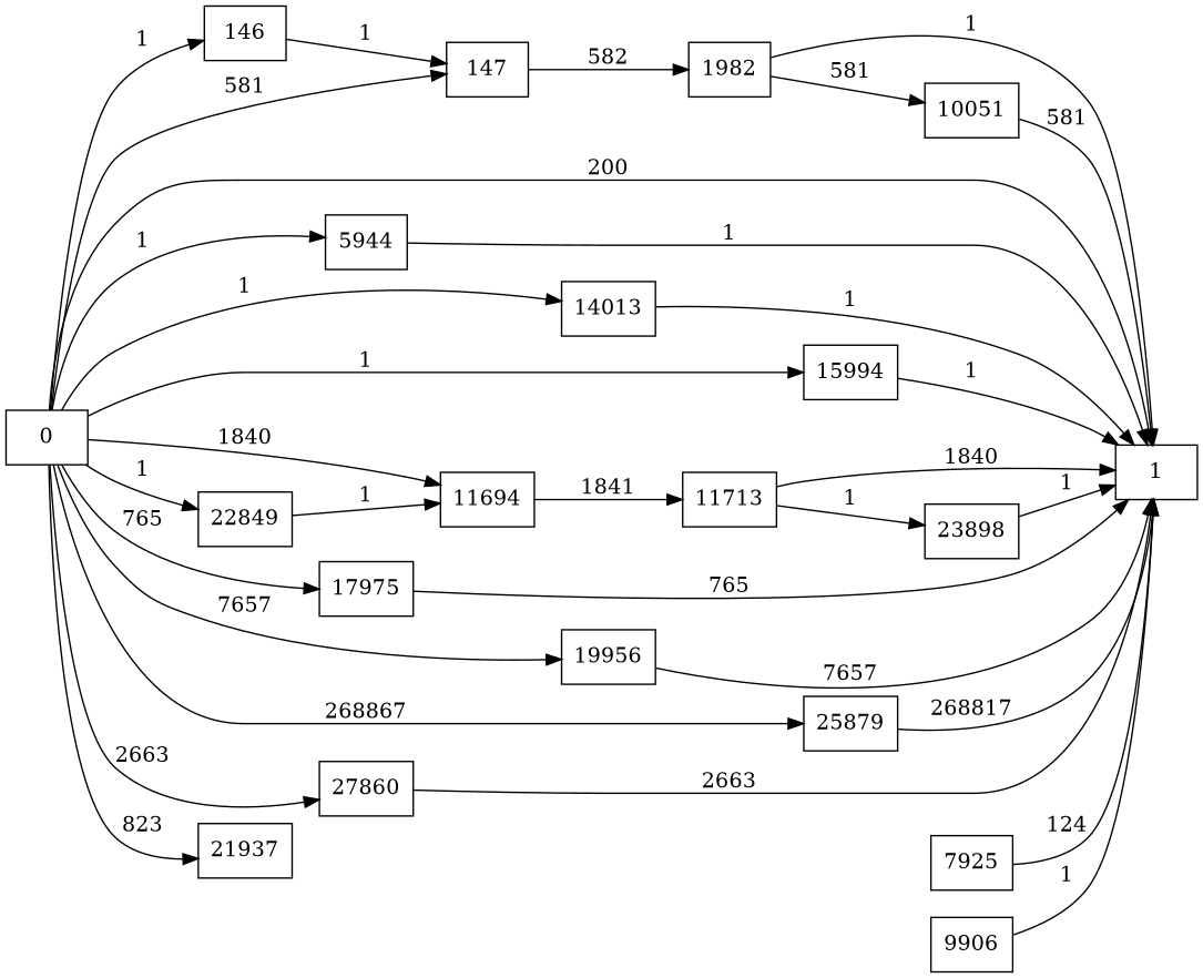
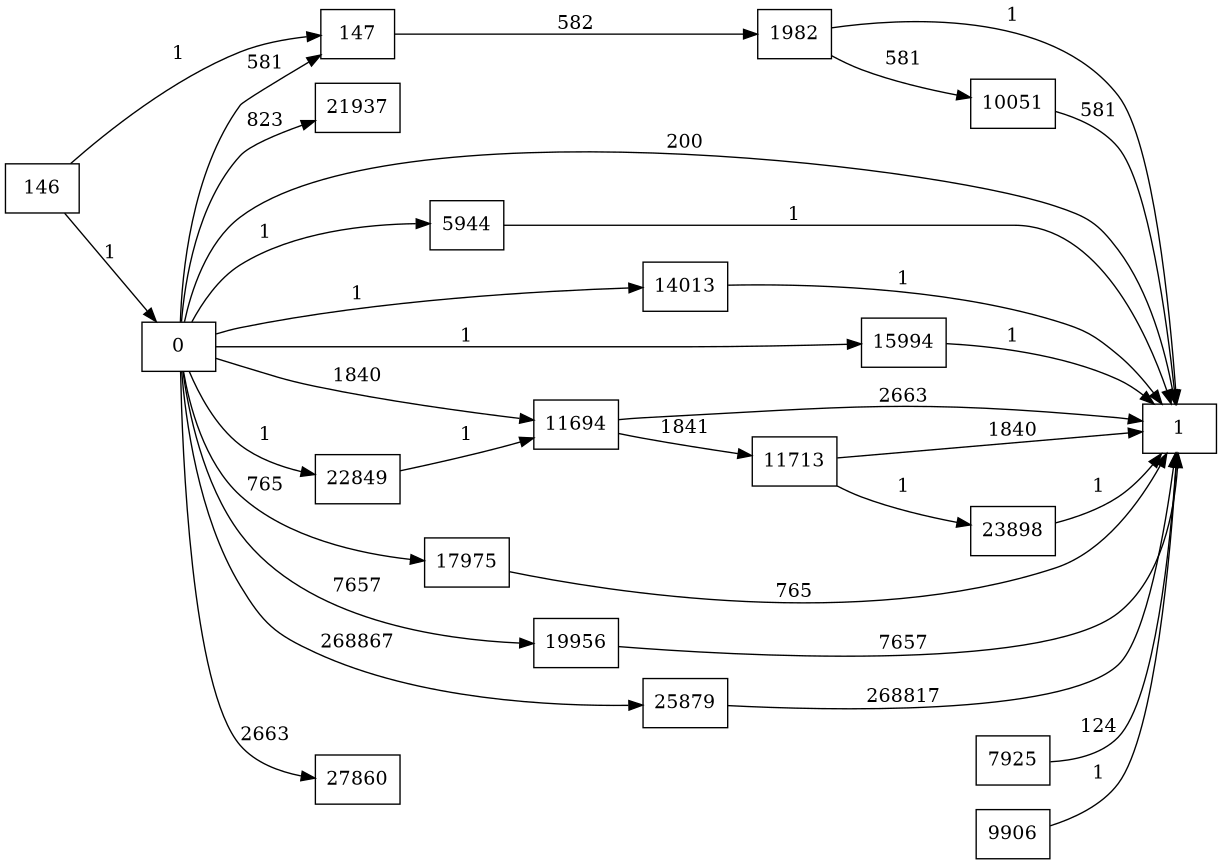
  digraph {
    rankdir=LR
    node [shape=rectangle]
    146
    147
    1982
    1
    10051
    5944
    7925
    9906
    11694
    11713
    23898
    14013
    15994
    17975
    19956
    22849
    25879
    27860
    0
    21937
    146 -> 147 [label=1]
    147 -> 1982 [label=582]
    1982 -> 1 [label=1]
    1982 -> 10051 [label=581]
    10051 -> 1 [label=581]
    5944 -> 1 [label=1]
    7925 -> 1 [label=124]
    9906 -> 1 [label=1]
    11694 -> 11713 [label=1841]
    11713 -> 1 [label=1840]
    11713 -> 23898 [label=1]
    23898 -> 1 [label=1]
    14013 -> 1 [label=1]
    15994 -> 1 [label=1]
    17975 -> 1 [label=765]
    19956 -> 1 [label=7657]
    22849 -> 11694 [label=1]
    25879 -> 1 [label=268817]
-   27860 -> 1 [label=2663]
-   0 -> 146 [label=1]
+   11694 -> 1 [label=2663]
+   146 -> 0 [label=1]
    0 -> 147 [label=581]
    0 -> 1 [label=200]
    0 -> 5944 [label=1]
    0 -> 11694 [label=1840]
    0 -> 14013 [label=1]
    0 -> 15994 [label=1]
    0 -> 17975 [label=765]
    0 -> 19956 [label=7657]
    0 -> 22849 [label=1]
    0 -> 25879 [label=268867]
    0 -> 27860 [label=2663]
    0 -> 21937 [label=823]
  }
